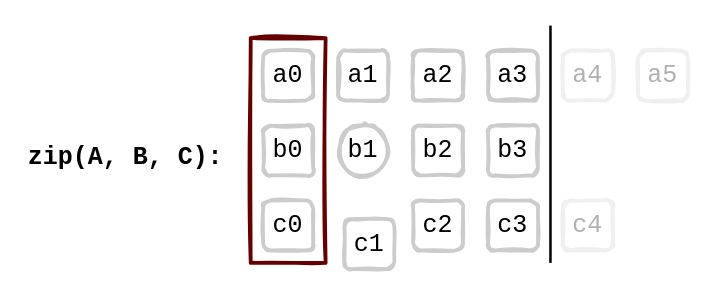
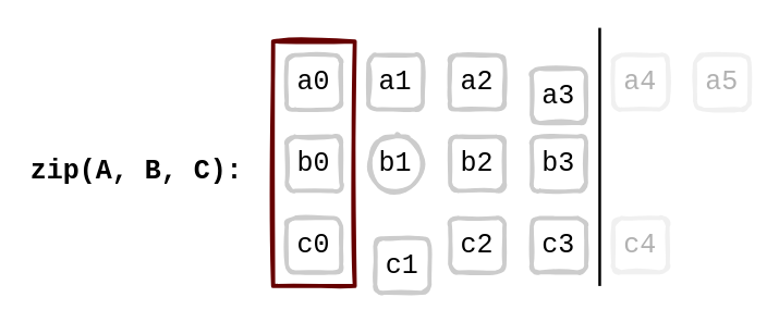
  <mxCell id="0" />
  <mxCell id="1" parent="0" />
  <mxCell id="2" value="" style="rounded=0;whiteSpace=wrap;html=1;fillColor=none;strokeColor=#660000;strokeWidth=3;sketch=1;" parent="1" vertex="1"><mxGeometry x="200" y="30" width="60" height="180" as="geometry" /></mxCell>
  <mxCell id="3" value="&lt;font style=&quot;font-size: 20px&quot;&gt;b1&lt;/font&gt;" style="ellipse;whiteSpace=wrap;html=1;fontFamily=Courier New;fontSize=24;strokeWidth=3;glass=0;shadow=0;sketch=1;strokeColor=#CCCCCC;" parent="1" vertex="1"><mxGeometry x="270" y="100" width="40" height="40" as="geometry" /></mxCell>
  <mxCell id="4" value="&lt;font style=&quot;font-size: 20px&quot;&gt;b2&lt;/font&gt;" style="rounded=1;whiteSpace=wrap;html=1;fontFamily=Courier New;fontSize=24;strokeWidth=3;glass=0;shadow=0;sketch=1;strokeColor=#CCCCCC;" parent="1" vertex="1"><mxGeometry x="330" y="100" width="40" height="40" as="geometry" /></mxCell>
  <mxCell id="5" value="&lt;font style=&quot;font-size: 20px&quot;&gt;b3&lt;/font&gt;" style="rounded=1;whiteSpace=wrap;html=1;fontFamily=Courier New;fontSize=24;strokeWidth=3;glass=0;shadow=0;sketch=1;strokeColor=#CCCCCC;" parent="1" vertex="1"><mxGeometry x="390" y="100" width="40" height="40" as="geometry" /></mxCell>
  <mxCell id="6" value="&lt;b&gt;zip(A, B, C):&lt;/b&gt;" style="text;html=1;strokeColor=none;fillColor=none;align=right;verticalAlign=middle;whiteSpace=wrap;rounded=0;shadow=0;glass=0;sketch=1;fontFamily=Courier New;fontSize=20;" parent="1" vertex="1"><mxGeometry x="20" y="90" width="160" height="70" as="geometry" /></mxCell>
  <mxCell id="7" value="&lt;font style=&quot;font-size: 20px&quot;&gt;a0&lt;/font&gt;" style="rounded=1;whiteSpace=wrap;html=1;fontFamily=Courier New;fontSize=24;strokeWidth=3;glass=0;shadow=0;sketch=1;strokeColor=#CCCCCC;" parent="1" vertex="1"><mxGeometry x="210" y="40" width="40" height="40" as="geometry" /></mxCell>
  <mxCell id="8" value="&lt;font style=&quot;font-size: 20px&quot;&gt;a1&lt;/font&gt;" style="rounded=1;whiteSpace=wrap;html=1;fontFamily=Courier New;fontSize=24;strokeWidth=3;glass=0;shadow=0;sketch=1;strokeColor=#CCCCCC;" parent="1" vertex="1"><mxGeometry x="270" y="40" width="40" height="40" as="geometry" /></mxCell>
  <mxCell id="9" value="&lt;font style=&quot;font-size: 20px&quot;&gt;a2&lt;/font&gt;" style="rounded=1;whiteSpace=wrap;html=1;fontFamily=Courier New;fontSize=24;strokeWidth=3;glass=0;shadow=0;sketch=1;strokeColor=#CCCCCC;" parent="1" vertex="1"><mxGeometry x="330" y="40" width="40" height="40" as="geometry" /></mxCell>
- <mxCell id="10" value="&lt;font style=&quot;font-size: 20px&quot;&gt;a3&lt;/font&gt;" style="rounded=1;whiteSpace=wrap;html=1;fontFamily=Courier New;fontSize=24;strokeWidth=3;glass=0;shadow=0;sketch=1;strokeColor=#CCCCCC;" parent="1" vertex="1"><mxGeometry x="390" y="40" width="40" height="40" as="geometry" /></mxCell>
+ <mxCell id="10" value="&lt;font style=&quot;font-size: 20px&quot;&gt;a3&lt;/font&gt;" style="rounded=1;whiteSpace=wrap;html=1;fontFamily=Courier New;fontSize=24;strokeWidth=3;glass=0;shadow=0;sketch=1;strokeColor=#CCCCCC;" parent="1" vertex="1"><mxGeometry x="390" y="50" width="40" height="40" as="geometry" /></mxCell>
  <mxCell id="11" value="&lt;font style=&quot;font-size: 20px&quot;&gt;b0&lt;/font&gt;" style="rounded=1;whiteSpace=wrap;html=1;fontFamily=Courier New;fontSize=24;strokeWidth=3;glass=0;shadow=0;sketch=1;strokeColor=#CCCCCC;" parent="1" vertex="1"><mxGeometry x="210" y="100" width="40" height="40" as="geometry" /></mxCell>
  <mxCell id="12" value="" style="endArrow=none;html=1;strokeWidth=2;" parent="1" edge="1"><mxGeometry width="50" height="50" relative="1" as="geometry"><mxPoint x="440" y="210" as="sourcePoint" /><mxPoint x="440" y="20" as="targetPoint" /></mxGeometry></mxCell>
  <mxCell id="13" value="&lt;font style=&quot;font-size: 20px&quot;&gt;a4&lt;/font&gt;" style="rounded=1;whiteSpace=wrap;html=1;fontFamily=Courier New;fontSize=24;strokeWidth=3;glass=0;shadow=0;sketch=1;strokeColor=#CCCCCC;opacity=30;textOpacity=30;" parent="1" vertex="1"><mxGeometry x="450" y="40" width="40" height="40" as="geometry" /></mxCell>
  <mxCell id="14" value="&lt;font style=&quot;font-size: 20px&quot;&gt;a5&lt;/font&gt;" style="rounded=1;whiteSpace=wrap;html=1;fontFamily=Courier New;fontSize=24;strokeWidth=3;glass=0;shadow=0;sketch=1;strokeColor=#CCCCCC;opacity=30;textOpacity=30;" parent="1" vertex="1"><mxGeometry x="510" y="40" width="40" height="40" as="geometry" /></mxCell>
  <mxCell id="15" value="&lt;font style=&quot;font-size: 20px&quot;&gt;c1&lt;/font&gt;" style="rounded=1;whiteSpace=wrap;html=1;fontFamily=Courier New;fontSize=24;strokeWidth=3;glass=0;shadow=0;sketch=1;strokeColor=#CCCCCC;" vertex="1" parent="1"><mxGeometry x="275" y="175" width="40" height="40" as="geometry" /></mxCell>
  <mxCell id="16" value="&lt;font style=&quot;font-size: 20px&quot;&gt;c2&lt;/font&gt;" style="rounded=1;whiteSpace=wrap;html=1;fontFamily=Courier New;fontSize=24;strokeWidth=3;glass=0;shadow=0;sketch=1;strokeColor=#CCCCCC;" vertex="1" parent="1"><mxGeometry x="330" y="160" width="40" height="40" as="geometry" /></mxCell>
  <mxCell id="17" value="&lt;font style=&quot;font-size: 20px&quot;&gt;c3&lt;/font&gt;" style="rounded=1;whiteSpace=wrap;html=1;fontFamily=Courier New;fontSize=24;strokeWidth=3;glass=0;shadow=0;sketch=1;strokeColor=#CCCCCC;" vertex="1" parent="1"><mxGeometry x="390" y="160" width="40" height="40" as="geometry" /></mxCell>
  <mxCell id="18" value="&lt;font style=&quot;font-size: 20px&quot;&gt;c0&lt;/font&gt;" style="rounded=1;whiteSpace=wrap;html=1;fontFamily=Courier New;fontSize=24;strokeWidth=3;glass=0;shadow=0;sketch=1;strokeColor=#CCCCCC;" vertex="1" parent="1"><mxGeometry x="210" y="160" width="40" height="40" as="geometry" /></mxCell>
  <mxCell id="19" value="&lt;font style=&quot;font-size: 20px&quot;&gt;c4&lt;/font&gt;" style="rounded=1;whiteSpace=wrap;html=1;fontFamily=Courier New;fontSize=24;strokeWidth=3;glass=0;shadow=0;sketch=1;strokeColor=#CCCCCC;textOpacity=30;opacity=30;" vertex="1" parent="1"><mxGeometry x="450" y="160" width="40" height="40" as="geometry" /></mxCell>
